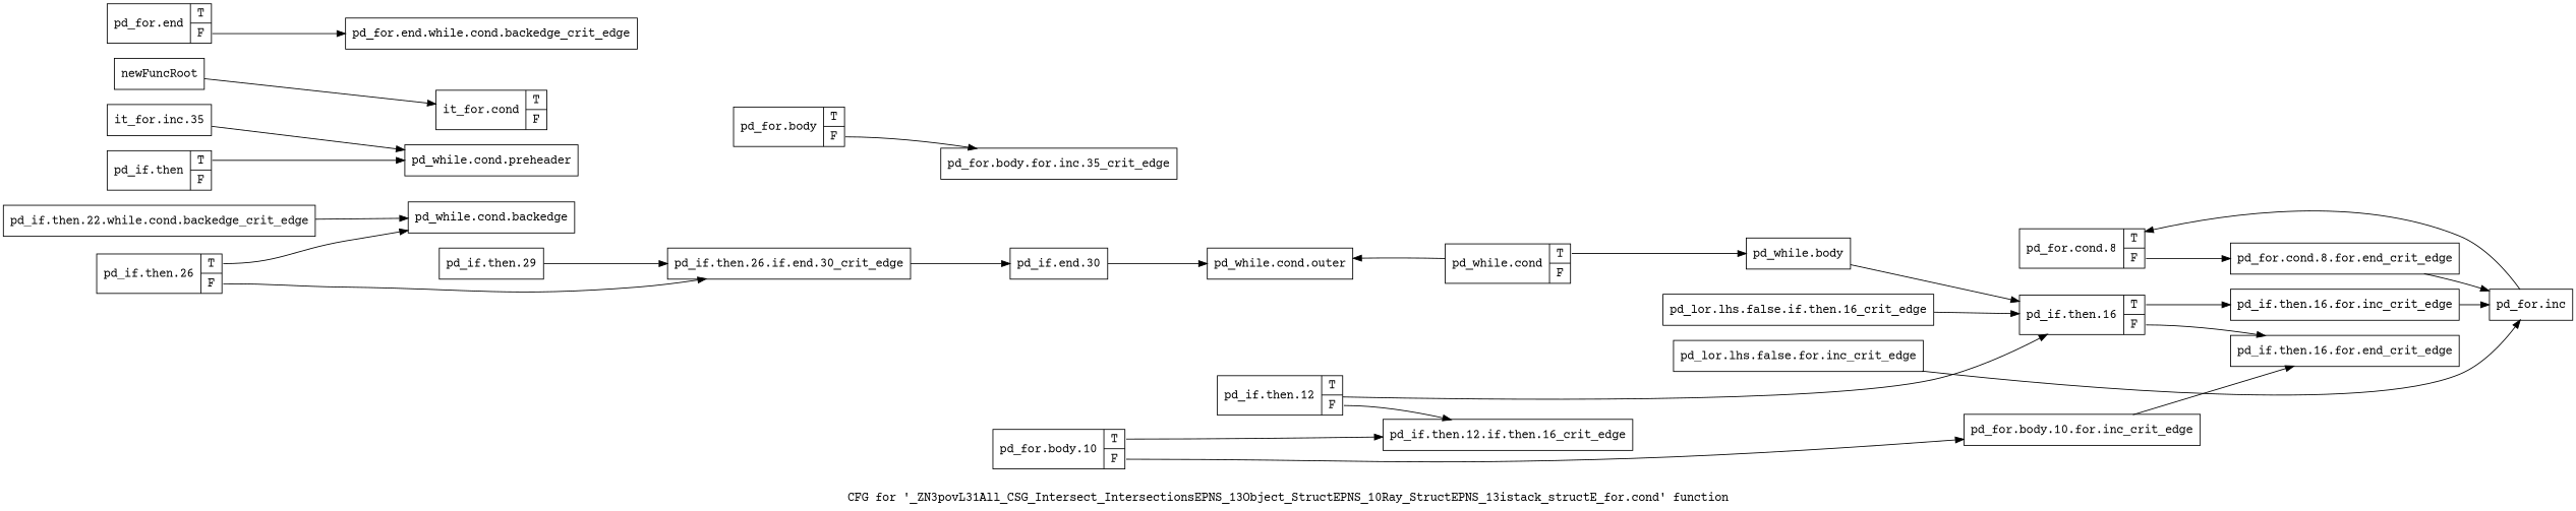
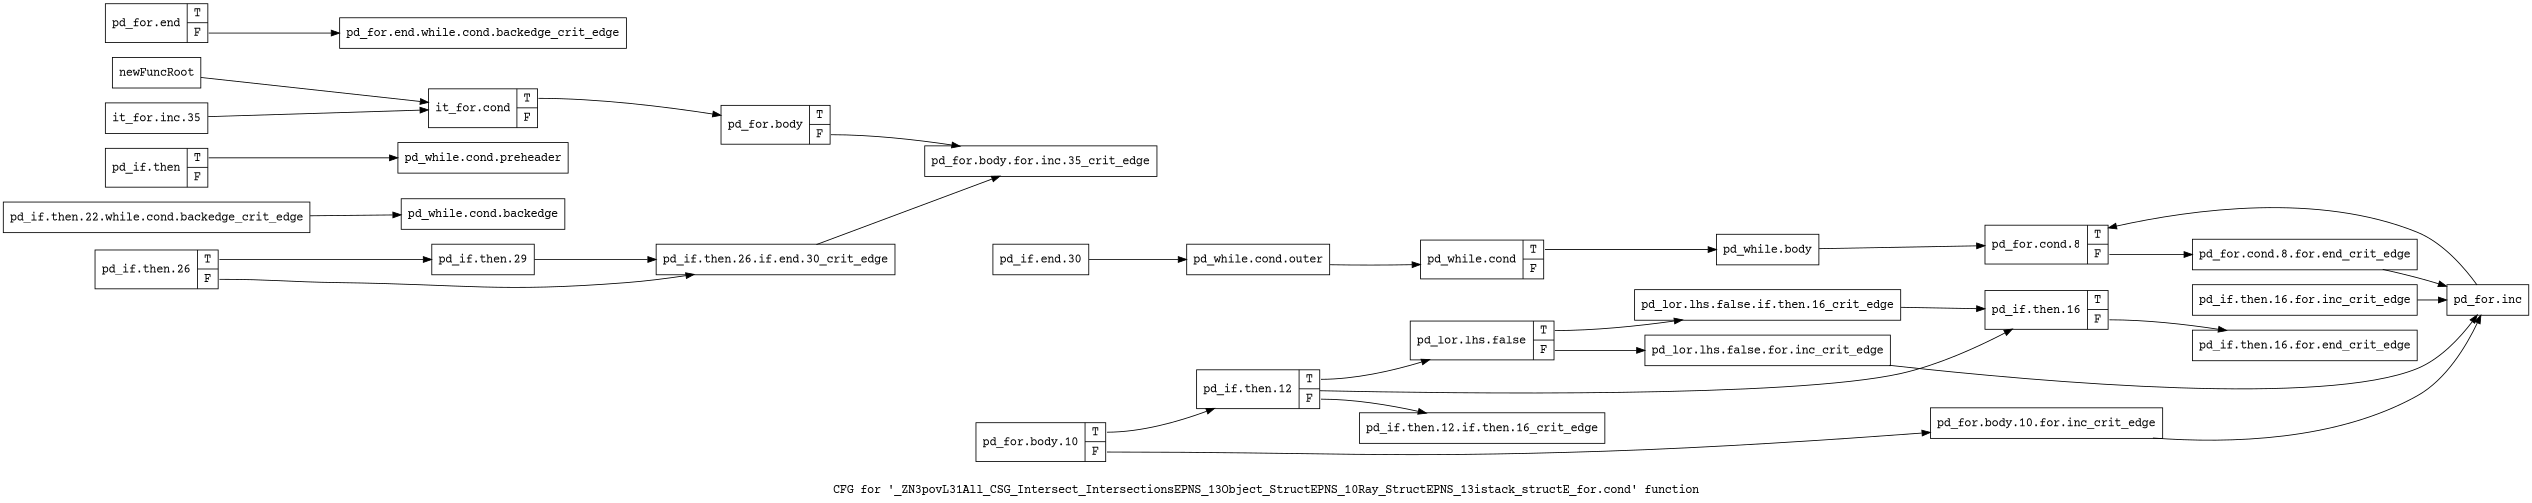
  digraph {
    fontname="Courier Prime"
    label="CFG for '_ZN3povL31All_CSG_Intersect_IntersectionsEPNS_13Object_StructEPNS_10Ray_StructEPNS_13istack_structE_for.cond' function"
    rankdir=LR
    node [fontname="Courier Prime" shape=record]
    edge [fontname="Courier Prime"]
    n1 [label="{newFuncRoot}"]
    n2 [label="{it_for.cond|{<s0>T|<s1>F}}"]
    n3 [label="{pd_for.body|{<s0>T|<s1>F}}"]
    n4 [label="{pd_for.body.for.inc.35_crit_edge}"]
    n5 [label="{pd_if.then|{<s0>T|<s1>F}}"]
    n6 [label="{pd_while.cond.preheader}"]
    n7 [label="{it_for.inc.35}"]
    n8 [label="{pd_while.cond.outer}"]
    n9 [label="{pd_while.cond|{<s0>T|<s1>F}}"]
    n10 [label="{pd_while.body}"]
    n11 [label="{pd_for.cond.8|{<s0>T|<s1>F}}"]
    n12 [label="{pd_for.cond.8.for.end_crit_edge}"]
    n13 [label="{pd_for.body.10|{<s0>T|<s1>F}}"]
    n14 [label="{pd_if.then.12|{<s0>T|<s1>F}}"]
    n15 [label="{pd_for.body.10.for.inc_crit_edge}"]
    n16 [label="{pd_for.inc}"]
+   n17 [label="{pd_lor.lhs.false|{<s0>T|<s1>F}}"]
    n18 [label="{pd_if.then.12.if.then.16_crit_edge}"]
    n19 [label="{pd_if.then.16|{<s0>T|<s1>F}}"]
    n20 [label="{pd_for.end|{<s0>T|<s1>F}}"]
    n21 [label="{pd_for.end.while.cond.backedge_crit_edge}"]
    n22 [label="{pd_lor.lhs.false.if.then.16_crit_edge}"]
    n23 [label="{pd_lor.lhs.false.for.inc_crit_edge}"]
    n24 [label="{pd_if.then.16.for.inc_crit_edge}"]
    n25 [label="{pd_if.then.16.for.end_crit_edge}"]
    n26 [label="{pd_if.then.26|{<s0>T|<s1>F}}"]
    n27 [label="{pd_if.then.29}"]
    n28 [label="{pd_if.then.26.if.end.30_crit_edge}"]
    n29 [label="{pd_if.then.22.while.cond.backedge_crit_edge}"]
    n30 [label="{pd_while.cond.backedge}"]
    n31 [label="{pd_if.end.30}"]
    n1 -> n2
+   n2 -> n3 [tailport=s0]
    n3 -> n4 [tailport=s1]
    n5 -> n6 [tailport=s0]
-   n7 -> n6
-   n9 -> n8
+   n7 -> n2
+   n8 -> n9
    n9 -> n10 [tailport=s0]
-   n10 -> n19
+   n10 -> n11
    n11 -> n12 [tailport=s1]
    n12 -> n16
-   n13 -> n18 [tailport=s0]
+   n13 -> n14 [tailport=s0]
    n13 -> n15 [tailport=s1]
+   n14 -> n17 [tailport=s0]
    n14 -> n18 [tailport=s1]
    n14 -> n19
-   n15 -> n25
+   n15 -> n16
    n16 -> n11
-   n19 -> n24 [tailport=s0]
+   n17 -> n22 [tailport=s0]
+   n17 -> n23 [tailport=s1]
    n19 -> n25 [tailport=s1]
    n20 -> n21 [tailport=s1]
    n22 -> n19
    n23 -> n16
    n24 -> n16
-   n26 -> n30 [tailport=s0]
+   n26 -> n27 [tailport=s0]
    n26 -> n28 [tailport=s1]
    n27 -> n28
-   n28 -> n31
+   n28 -> n4
    n29 -> n30
    n31 -> n8
  }
